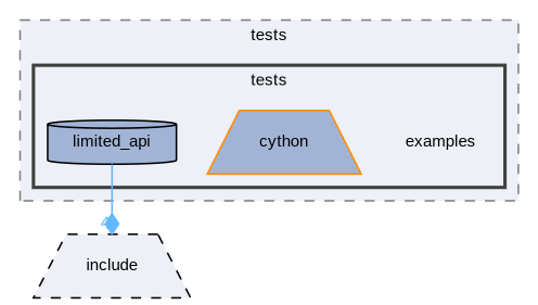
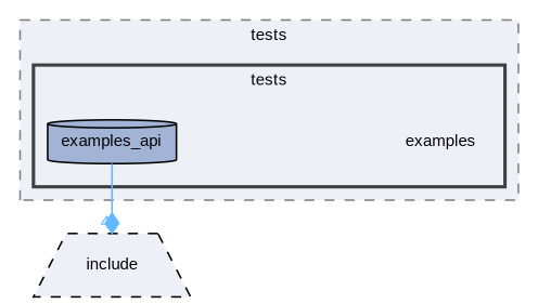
  digraph {
    compound=true
    fontname="Liberation Sans"
    node [fontname="Liberation Sans" fontsize=10 shape=trapezium color=black fillcolor="#a2b4d6" style=filled]
    n1 [height=0.2 label=examples shape=plaintext width=0.4 color=teal fillcolor="" style=""]
-   n2 [color=darkorange height=0.2 label=cython width=0.4]
-   n3 [height=0.2 label=limited_api shape=cylinder width=0.4]
+   n3 [height=0.2 label=examples_api shape=cylinder width=0.4]
    n4 [fillcolor="#edf0f7" height=0.2 label=include style="filled,dashed" width=0.4]
    subgraph cluster_1 {
      bgcolor="#edf0f7"
      fontsize=10
      label=tests
      pencolor=grey50
      style="filled,dashed"
      subgraph cluster_2 {
        bgcolor="#edf0f7"
        fontsize=10
        pencolor=grey25
        style="filled,bold"
        n1
-       n2
        n3
      }
    }
    n3 -> n4 [color=steelblue1 fontcolor=steelblue1 fontname="Liberation Sans" fontsize=10 headlabel=4 labeldistance=1.5 labelfontname=Helvetica labelfontsize=10 arrowhead=diamond]
  }
